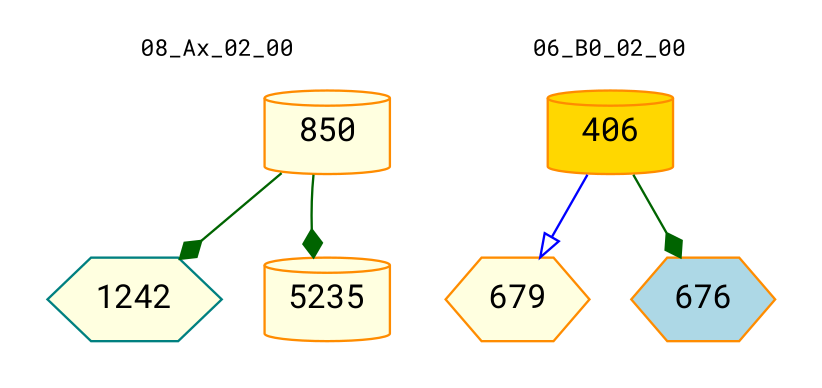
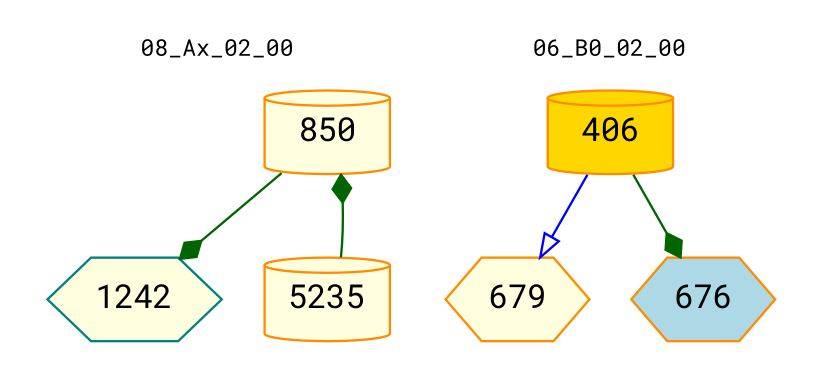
  digraph {
    fontname="Roboto Mono"
    node [color=darkorange fillcolor=lightyellow fontname="Roboto Mono" shape=cylinder style=filled]
    edge [arrowhead=diamond color=darkgreen fontname="Roboto Mono"]
    n1 [label=850]
    n2 [color=teal label=1242 shape=hexagon]
    n3 [label=5235]
    n4 [fillcolor=gold label=406]
    n5 [label=679 shape=hexagon]
    n6 [fillcolor=lightblue label=676 shape=hexagon]
    subgraph cluster_1 {
      color=white
      fontsize=10
      label="08_Ax_02_00"
      n1
      n2
      n3
    }
    subgraph cluster_2 {
      color=white
      fontsize=10
      label="06_B0_02_00"
      n4
      n5
      n6
    }
    n1 -> n2
-   n1 -> n3
+   n3 -> n1
    n4 -> n5 [arrowhead=onormal color=blue]
    n4 -> n6
  }
